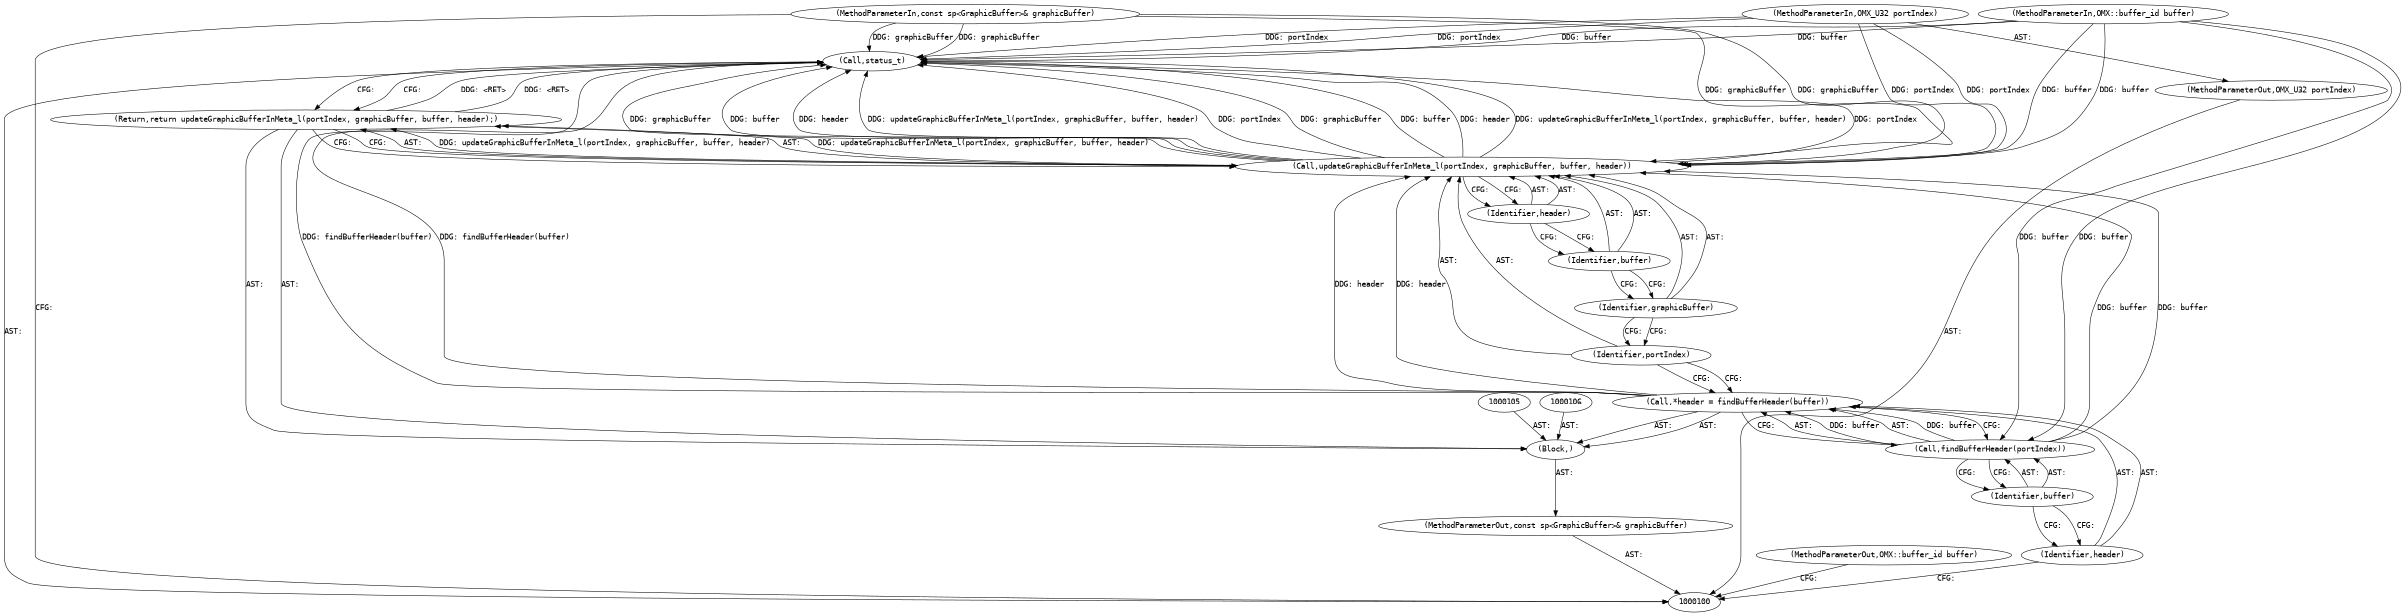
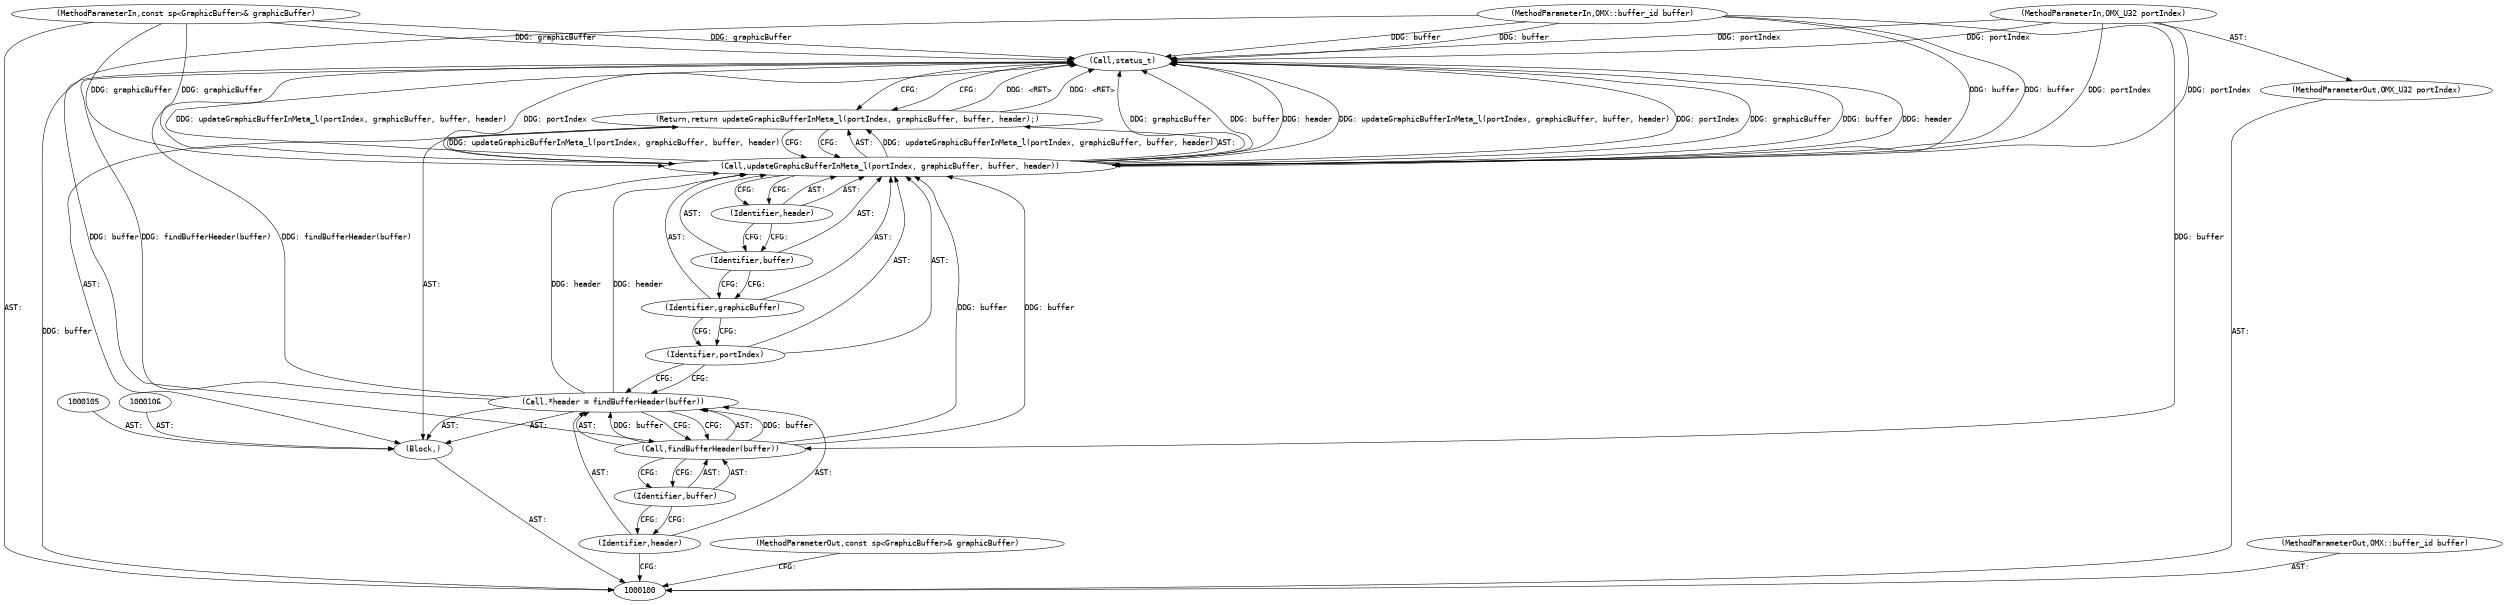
  digraph {
    fontname="DejaVu Sans Mono"
    node [fontname="DejaVu Sans Mono"]
    edge [fontname="DejaVu Sans Mono"]
    n1 [label="(Call,status_t)"]
    n2 [label="(Return,return updateGraphicBufferInMeta_l(portIndex, graphicBuffer, buffer, header);)"]
    1000100
    n4 [label="(Call,updateGraphicBufferInMeta_l(portIndex, graphicBuffer, buffer, header))"]
    n5 [label="(Block,)"]
    n6 [label="(MethodParameterIn,const sp<GraphicBuffer>& graphicBuffer)"]
    n7 [label="(Identifier,header)"]
    n8 [label="(MethodParameterOut,const sp<GraphicBuffer>& graphicBuffer)"]
    n9 [label="(MethodParameterIn,OMX_U32 portIndex)"]
    n10 [label="(MethodParameterOut,OMX_U32 portIndex)"]
    n11 [label="(MethodParameterIn,OMX::buffer_id buffer)"]
-   n12 [label="(Call,findBufferHeader(portIndex))"]
+   n12 [label="(Call,findBufferHeader(buffer))"]
    n13 [label="(Call,*header = findBufferHeader(buffer))"]
    n14 [label="(Identifier,buffer)"]
    n15 [label="(MethodParameterOut,OMX::buffer_id buffer)"]
    n16 [label="(Identifier,header)"]
    n17 [label="(Identifier,buffer)"]
    n18 [label="(Identifier,portIndex)"]
    n19 [label="(Identifier,graphicBuffer)"]
    1000105
    1000106
    n1 -> n2 [label="CFG: "]
    n1 -> n2 [label="CFG: "]
-   n1 -> 1000100 [label="AST: "]
+   n1 -> 1000100 [label="DDG: buffer"]
    n2 -> n1 [label="DDG: <RET>"]
    n2 -> n1 [label="DDG: <RET>"]
    n2 -> n4 [label="CFG: "]
    n2 -> n4 [label="CFG: "]
    n2 -> n5 [label="AST: "]
    n2 -> n5 [label="AST: "]
    n4 -> n1 [label="DDG: graphicBuffer"]
    n4 -> n1 [label="DDG: buffer"]
    n4 -> n1 [label="DDG: header"]
    n4 -> n1 [label="DDG: updateGraphicBufferInMeta_l(portIndex, graphicBuffer, buffer, header)"]
    n4 -> n1 [label="DDG: portIndex"]
    n4 -> n1 [label="DDG: graphicBuffer"]
    n4 -> n1 [label="DDG: buffer"]
    n4 -> n1 [label="DDG: header"]
    n4 -> n1 [label="DDG: updateGraphicBufferInMeta_l(portIndex, graphicBuffer, buffer, header)"]
    n4 -> n1 [label="DDG: portIndex"]
    n4 -> n2 [label="AST: "]
    n4 -> n2 [label="DDG: updateGraphicBufferInMeta_l(portIndex, graphicBuffer, buffer, header)"]
    n4 -> n2 [label="AST: "]
    n4 -> n2 [label="DDG: updateGraphicBufferInMeta_l(portIndex, graphicBuffer, buffer, header)"]
    n4 -> n7 [label="CFG: "]
    n4 -> n7 [label="CFG: "]
-   n5 -> n8 [label="AST: "]
+   n5 -> 1000100 [label="AST: "]
    n6 -> n1 [label="DDG: graphicBuffer"]
    n6 -> n1 [label="DDG: graphicBuffer"]
-   n6 -> 1000100 [label="CFG: "]
+   n6 -> 1000100 [label="AST: "]
    n6 -> n4 [label="DDG: graphicBuffer"]
    n6 -> n4 [label="DDG: graphicBuffer"]
    n7 -> n4 [label="AST: "]
    n7 -> n4 [label="AST: "]
    n7 -> n17 [label="CFG: "]
    n7 -> n17 [label="CFG: "]
-   n8 -> 1000100 [label="AST: "]
+   n8 -> 1000100 [label="CFG: "]
    n9 -> n1 [label="DDG: portIndex"]
    n9 -> n1 [label="DDG: portIndex"]
    n9 -> n4 [label="DDG: portIndex"]
    n9 -> n4 [label="DDG: portIndex"]
    n9 -> n10 [label="AST: "]
    n10 -> 1000100 [label="AST: "]
    n11 -> n1 [label="DDG: buffer"]
    n11 -> n1 [label="DDG: buffer"]
    n11 -> n4 [label="DDG: buffer"]
    n11 -> n4 [label="DDG: buffer"]
    n11 -> n12 [label="DDG: buffer"]
    n11 -> n12 [label="DDG: buffer"]
    n12 -> n4 [label="DDG: buffer"]
    n12 -> n4 [label="DDG: buffer"]
    n12 -> n13 [label="AST: "]
    n12 -> n13 [label="DDG: buffer"]
    n12 -> n13 [label="AST: "]
    n12 -> n13 [label="DDG: buffer"]
    n12 -> n14 [label="CFG: "]
    n12 -> n14 [label="CFG: "]
    n13 -> n1 [label="DDG: findBufferHeader(buffer)"]
    n13 -> n1 [label="DDG: findBufferHeader(buffer)"]
    n13 -> n4 [label="DDG: header"]
    n13 -> n4 [label="DDG: header"]
    n13 -> n5 [label="AST: "]
    n13 -> n5 [label="AST: "]
    n13 -> n12 [label="CFG: "]
    n13 -> n12 [label="CFG: "]
    n14 -> n12 [label="AST: "]
    n14 -> n12 [label="AST: "]
    n14 -> n16 [label="CFG: "]
    n14 -> n16 [label="CFG: "]
-   n15 -> 1000100 [label="CFG: "]
+   n15 -> 1000100 [label="AST: "]
    n16 -> 1000100 [label="CFG: "]
    n16 -> n13 [label="AST: "]
    n16 -> n13 [label="AST: "]
    n17 -> n4 [label="AST: "]
    n17 -> n4 [label="AST: "]
    n17 -> n19 [label="CFG: "]
    n17 -> n19 [label="CFG: "]
    n18 -> n4 [label="AST: "]
    n18 -> n4 [label="AST: "]
    n18 -> n13 [label="CFG: "]
    n18 -> n13 [label="CFG: "]
    n19 -> n4 [label="AST: "]
    n19 -> n4 [label="AST: "]
    n19 -> n18 [label="CFG: "]
    n19 -> n18 [label="CFG: "]
    1000105 -> n5 [label="AST: "]
    1000106 -> n5 [label="AST: "]
  }
